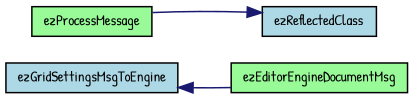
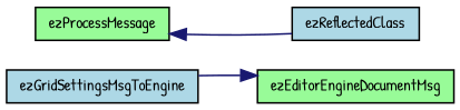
  digraph {
    fontname="Patrick Hand"
    rankdir=LR
    node [color=black fillcolor=lightblue fontname="Patrick Hand" fontsize=10 shape=record style=filled]
    edge [color=midnightblue dir=back fontname="Patrick Hand" fontsize=10 labelfontname=Helvetica labelfontsize=10 style=solid]
    n1 [fontcolor=black height=0.2 label=ezGridSettingsMsgToEngine width=0.4]
    n2 [fillcolor=palegreen height=0.2 label=ezEditorEngineDocumentMsg width=0.4]
    n3 [fillcolor=palegreen height=0.2 label=ezProcessMessage width=0.4]
    n4 [height=0.2 label=ezReflectedClass width=0.4]
-   n1 -> n2
-   n4 -> n3
+   n2 -> n1
+   n3 -> n4
  }
